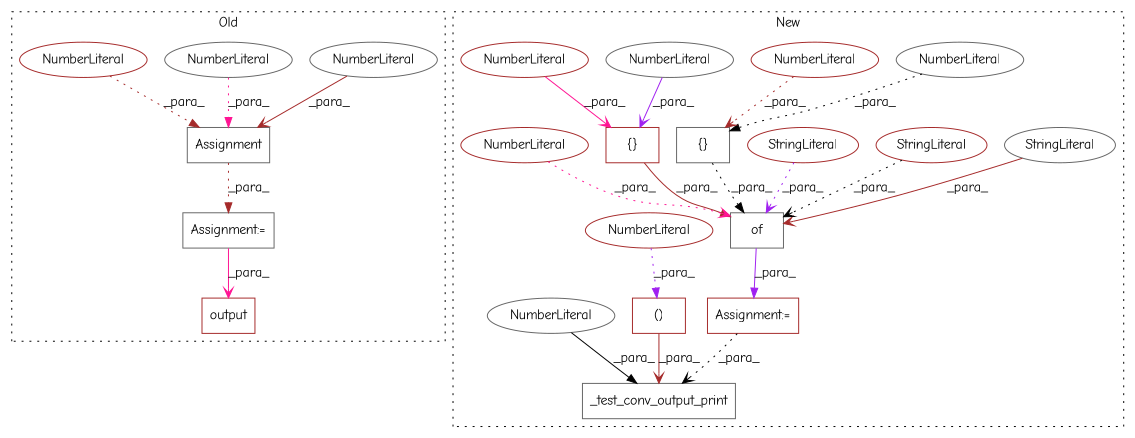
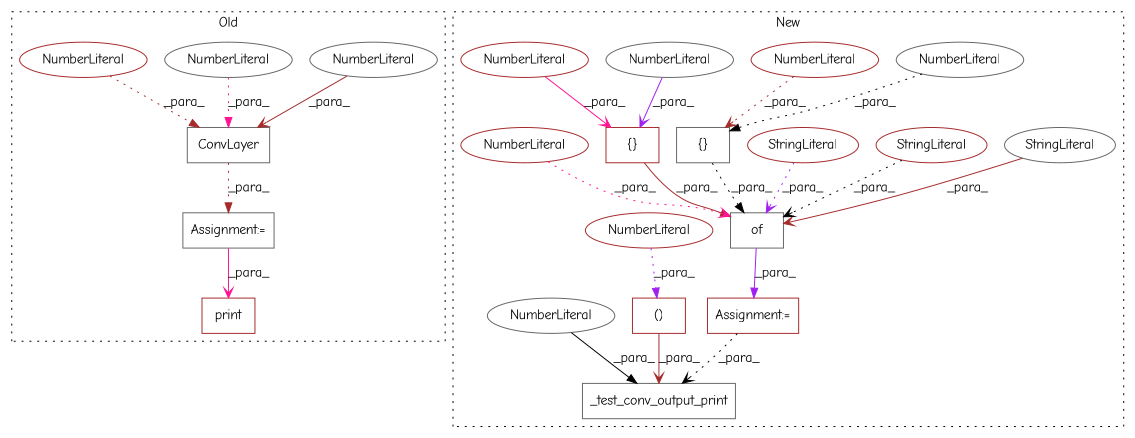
  digraph {
    fontname="Comic Neue"
    node [a=34 color=gray40 fontname="Comic Neue" l=1 shape=ellipse]
    edge [arrowhead=vee color=brown fontname="Comic Neue" style=dotted]
-   n1 [a=32 l="10,1" label=Assignment s="1556,1577" shape=box]
-   n2 [a=32 color=brown l="6,1" label=output s="1615,1628" shape=box]
+   n1 [a=32 l="10,1" label=ConvLayer s="1556,1577" shape=box]
+   n2 [a=32 color=brown l="6,1" label=print s="1615,1628" shape=box]
    n3 [label=NumberLiteral s=1569]
    n4 [label=NumberLiteral s=1571]
    n5 [color=brown l=2 label=NumberLiteral s=1566]
    n6 [a=7 label="Assignment:=" s=1555 shape=box]
    n7 [a=32 l="3,1" label=of s="3533,3628" shape=box]
    n8 [a=45 l=11 label=StringLiteral s=3612]
    n9 [a=45 color=brown l=13 label=StringLiteral s=3555]
    n10 [a=45 color=brown l=8 label=StringLiteral s=3586]
    n11 [a=4 l="1,1" label="{}" s="3604,3610" shape=box]
    n12 [label=NumberLiteral s=3605]
    n13 [color=brown label=NumberLiteral s=3609]
    n14 [a=4 color=brown l="1,1" label="{}" s="3578,3584" shape=box]
    n15 [label=NumberLiteral s=3583]
    n16 [color=brown label=NumberLiteral s=3581]
    n17 [color=brown l=2 label=NumberLiteral s=3552]
    n18 [a=32 l="24,2" label=_test_conv_output_print s="3640,3743" shape=box]
    n19 [a=106 color=brown l=60 label="()" s=3683 shape=box]
    n20 [color=brown label=NumberLiteral s=3727]
    n21 [label=NumberLiteral s=3664]
    n22 [a=7 color=brown label="Assignment:=" s=3528 shape=box]
    subgraph cluster_1 {
      label=Old
      style=dotted
      n1
      n2
      n3
      n4
      n5
      n6
    }
    subgraph cluster_2 {
      label=New
      style=dotted
      n7
      n8
      n9
      n10
      n11
      n12
      n13
      n14
      n15
      n16
      n17
      n18
      n19
      n20
      n21
      n22
    }
    n1 -> n6 [arrowhead=normal label=_para_]
    n3 -> n1 [label=_para_ style=solid]
    n4 -> n1 [arrowhead=normal color=deeppink label=_para_]
    n5 -> n1 [arrowhead=normal label=_para_]
    n6 -> n2 [color=deeppink label=_para_ style=solid]
    n7 -> n22 [arrowhead=normal color=purple label=_para_ style=solid]
    n8 -> n7 [label=_para_ style=solid]
    n9 -> n7 [color=black label=_para_]
    n10 -> n7 [color=purple label=_para_]
    n11 -> n7 [arrowhead=normal color=black label=_para_]
    n12 -> n11 [arrowhead=normal color=black label=_para_]
    n13 -> n11 [label=_para_]
    n14 -> n7 [arrowhead=normal label=_para_ style=solid]
    n15 -> n14 [color=purple label=_para_ style=solid]
    n16 -> n14 [color=deeppink label=_para_ style=solid]
    n17 -> n7 [color=deeppink label=_para_]
    n19 -> n18 [label=_para_ style=solid]
    n20 -> n19 [arrowhead=normal color=purple label=_para_]
    n21 -> n18 [arrowhead=normal color=black label=_para_ style=solid]
    n22 -> n18 [color=black label=_para_]
  }
